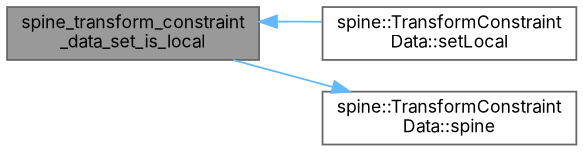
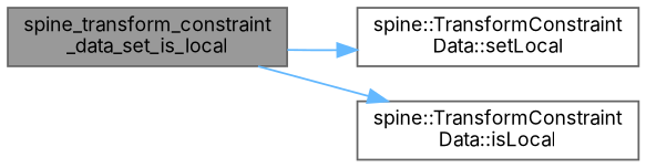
  digraph {
    fontname=Inter
    rankdir=LR
    node [color=grey40 fillcolor=white fontname=Inter fontsize=10 shape=box style=filled]
    edge [color=steelblue1 fontname=Inter fontsize=10 labelfontname=Helvetica labelfontsize=10 style=solid]
    n1 [color=gray40 fillcolor=grey60 fontcolor=black height=0.2 label="spine_transform_constraint\l_data_set_is_local" width=0.4]
    n2 [height=0.2 label="spine::TransformConstraint\lData::setLocal" width=0.4]
-   n3 [height=0.2 label="spine::TransformConstraint\lData::spine" width=0.4]
-   n2 -> n1
+   n3 [height=0.2 label="spine::TransformConstraint\lData::isLocal" width=0.4]
+   n1 -> n2
    n1 -> n3
  }
